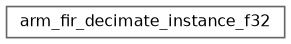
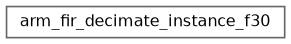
  digraph {
    rankdir=LR
-   n1 [color=grey40 fillcolor=white fontname=Helvetica fontsize=10 height=0.2 label=arm_fir_decimate_instance_f32 shape=box style=filled width=0.4]
+   n1 [color=grey40 fillcolor=white fontname=Helvetica fontsize=10 height=0.2 label=arm_fir_decimate_instance_f30 shape=box style=filled width=0.4]
  }
